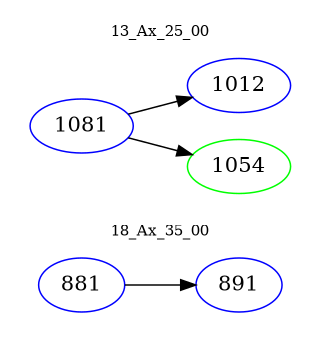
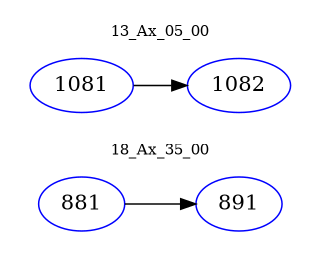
  digraph {
    rankdir=LR
    node [color=blue]
    edge [color=black]
    n1 [label=881]
    n2 [label=891]
    n3 [label=1081]
-   n4 [color=green label=1054]
-   n5 [label=1012]
+   n5 [label=1082]
    subgraph cluster_1 {
      color=white
      fontsize=10
      label="18_Ax_35_00"
      n1
      n2
    }
    subgraph cluster_2 {
      color=white
      fontsize=10
-     label="13_Ax_25_00"
+     label="13_Ax_05_00"
      n3
-     n4
      n5
    }
    n1 -> n2
-   n3 -> n4
    n3 -> n5
  }
